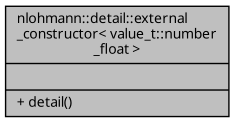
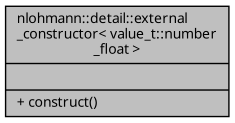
  digraph {
    fontname="Noto Sans"
-   n1 [color=black fillcolor=grey75 fontcolor=black fontname="Noto Sans" fontsize=10 height=0.2 label="{nlohmann::detail::external\l_constructor\< value_t::number\l_float \>\n||+ detail()\l}" shape=record style=filled width=0.4]
+   n1 [color=black fillcolor=grey75 fontcolor=black fontname="Noto Sans" fontsize=10 height=0.2 label="{nlohmann::detail::external\l_constructor\< value_t::number\l_float \>\n||+ construct()\l}" shape=record style=filled width=0.4]
  }
